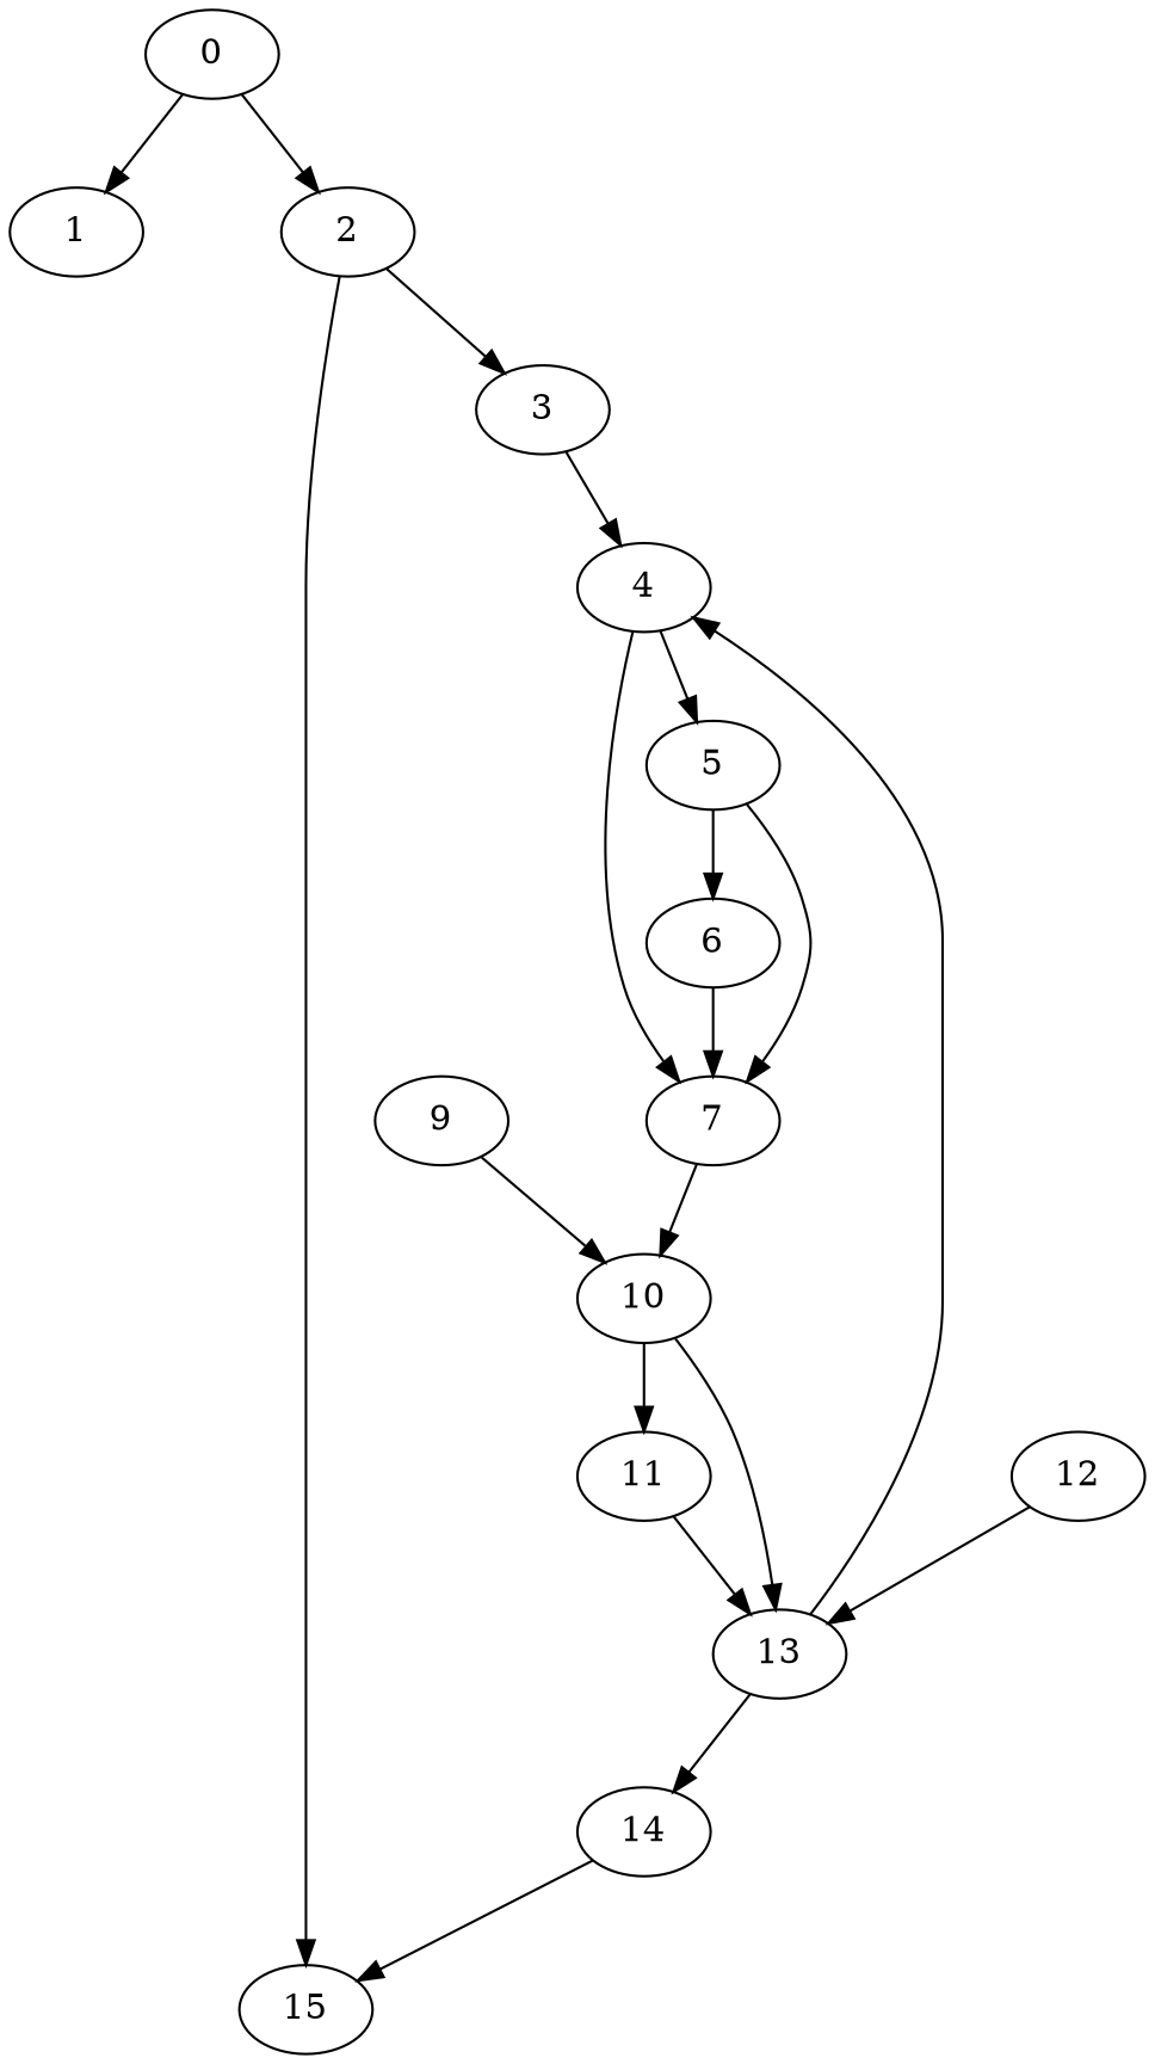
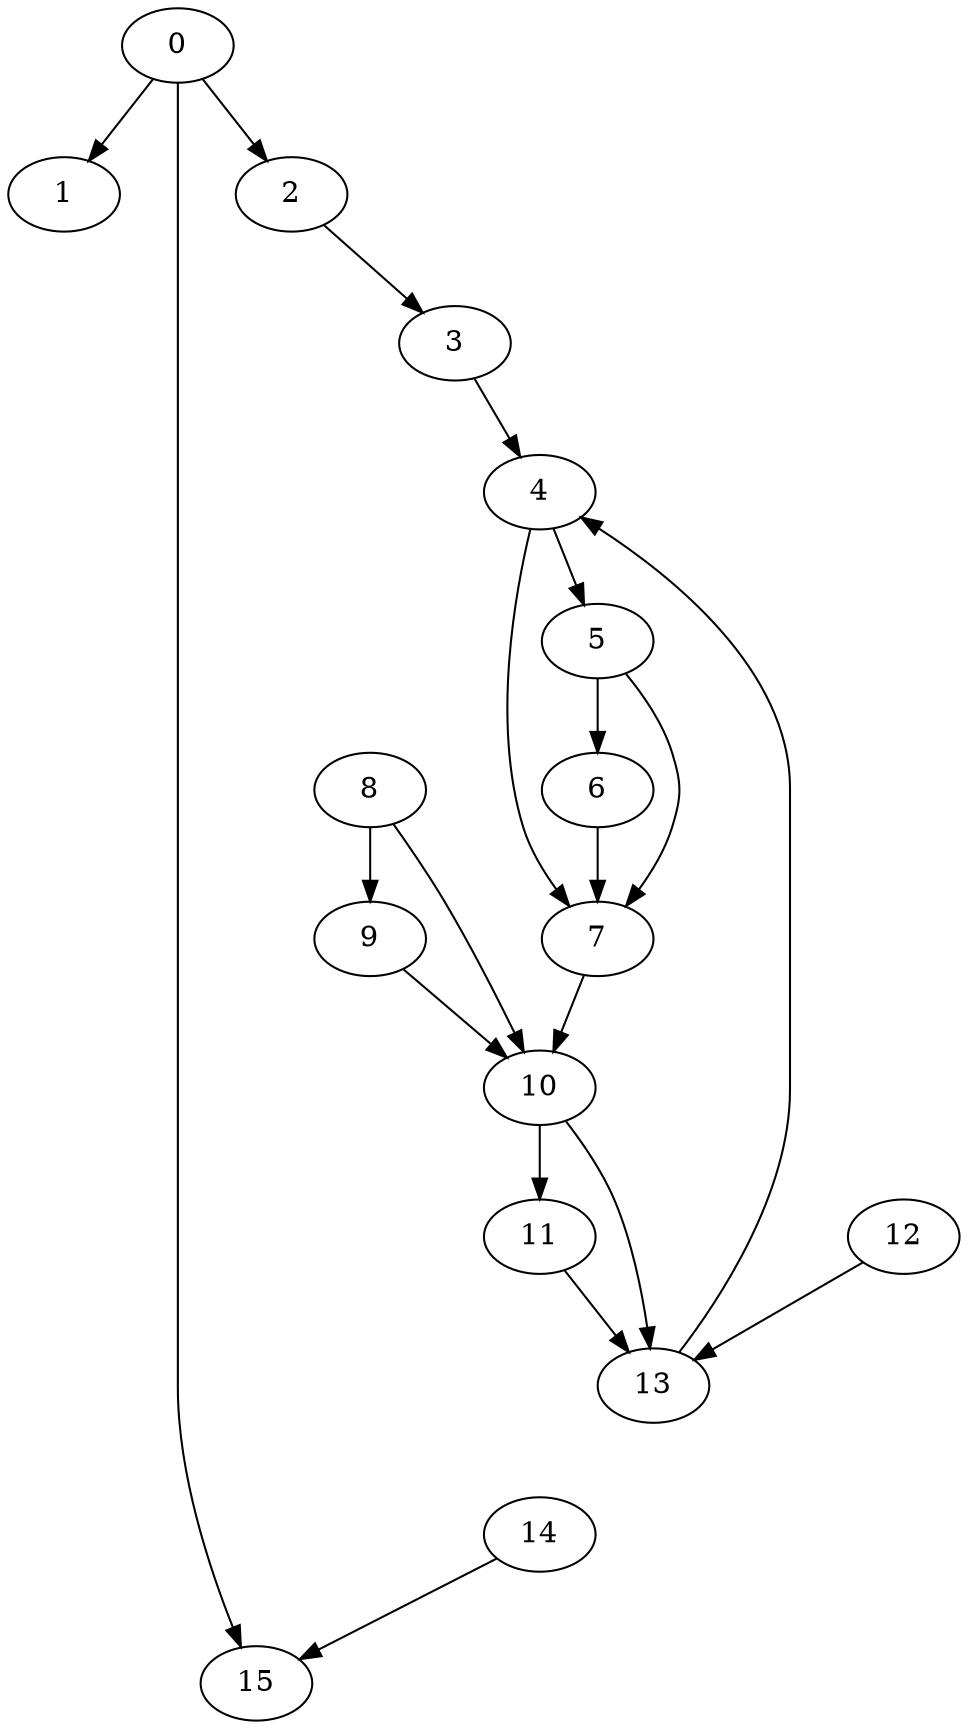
  digraph {
    0
    1
    2
    3
    15
    4
    5
    7
    6
    10
+   8
    9
    11
    13
    14
    12
    0 -> 1
    0 -> 2
    2 -> 3
-   2 -> 15
+   0 -> 15
    3 -> 4
    4 -> 5
    4 -> 7
    5 -> 7
    5 -> 6
    7 -> 10
    6 -> 7
    10 -> 11
    10 -> 13
+   8 -> 10
+   8 -> 9
    9 -> 10
    11 -> 13
    13 -> 4
-   13 -> 14
    14 -> 15
    12 -> 13
  }
